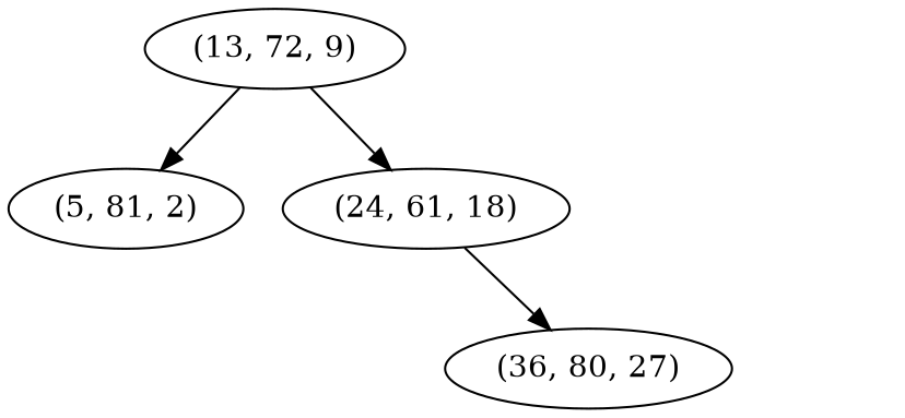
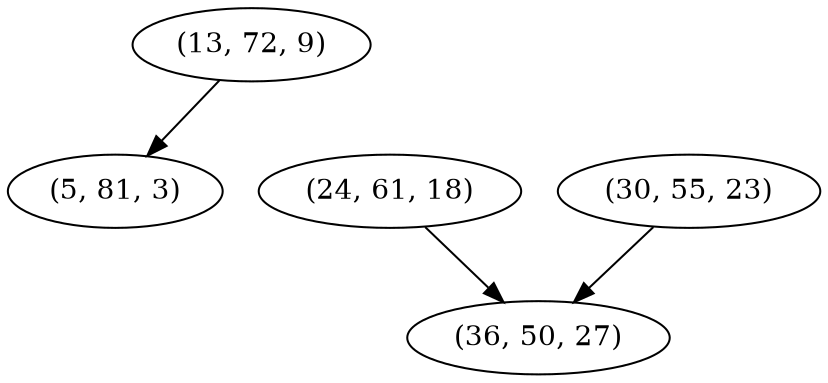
  digraph {
    "(13, 72, 9)"
-   "(5, 81, 3)" [label="(5, 81, 2)"]
+   "(5, 81, 3)"
    "(24, 61, 18)"
-   "(36, 50, 27)" [label="(36, 80, 27)"]
+   "(36, 50, 27)"
+   "(30, 55, 23)"
    "(13, 72, 9)" -> "(5, 81, 3)"
-   "(13, 72, 9)" -> "(24, 61, 18)"
    "(24, 61, 18)" -> "(36, 50, 27)"
+   "(30, 55, 23)" -> "(36, 50, 27)"
  }
